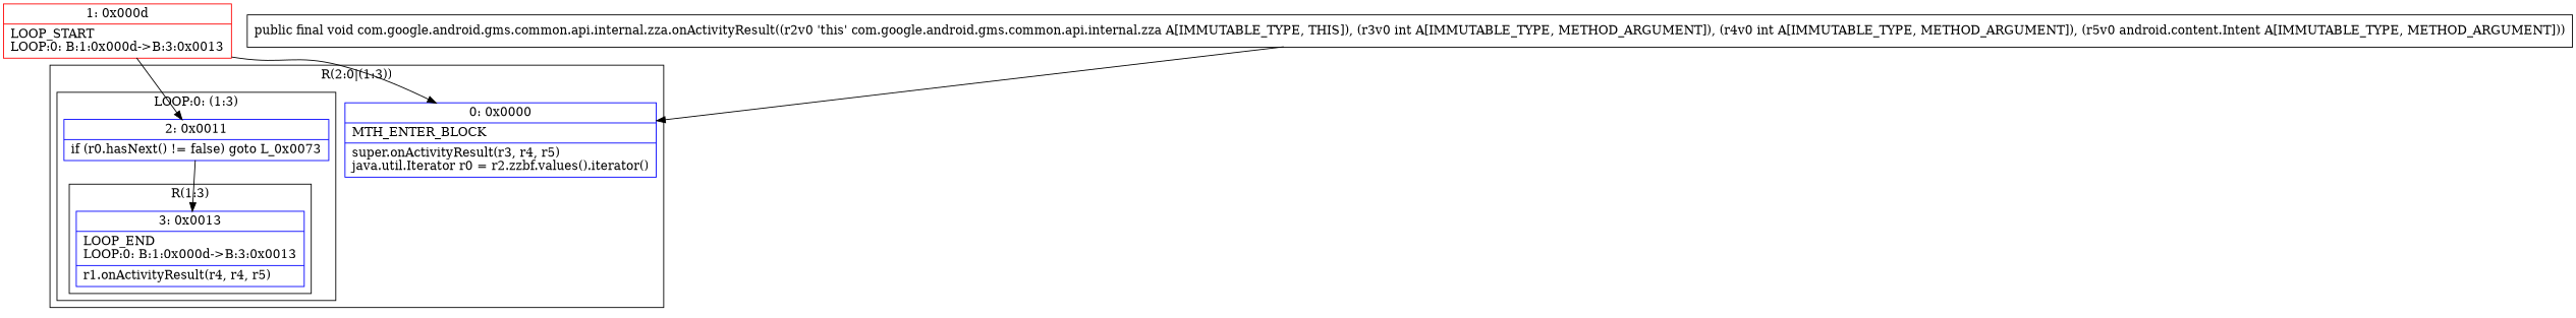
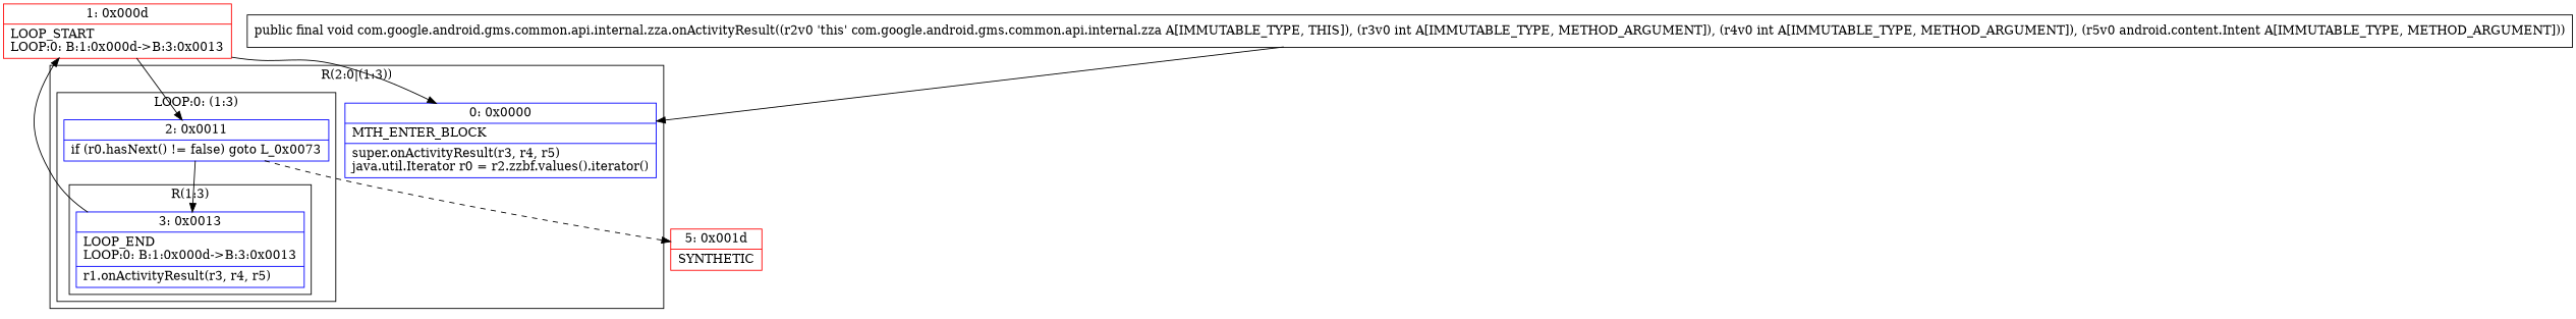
  digraph {
    node [color=blue shape=record]
-   n1 [label="{3\:\ 0x0013|LOOP_END\lLOOP:0: B:1:0x000d\-\>B:3:0x0013\l|r1.onActivityResult(r4, r4, r5)\l}"]
+   n1 [label="{3\:\ 0x0013|LOOP_END\lLOOP:0: B:1:0x000d\-\>B:3:0x0013\l|r1.onActivityResult(r3, r4, r5)\l}"]
    n2 [label="{2\:\ 0x0011|if (r0.hasNext() != false) goto L_0x0073\l}"]
    n3 [label="{0\:\ 0x0000|MTH_ENTER_BLOCK\l|super.onActivityResult(r3, r4, r5)\ljava.util.Iterator r0 = r2.zzbf.values().iterator()\l}"]
    n4 [color=red label="{1\:\ 0x000d|LOOP_START\lLOOP:0: B:1:0x000d\-\>B:3:0x0013\l}"]
+   n5 [color=red label="{5\:\ 0x001d|SYNTHETIC\l}"]
    n6 [label="{public final void com.google.android.gms.common.api.internal.zza.onActivityResult((r2v0 'this' com.google.android.gms.common.api.internal.zza A[IMMUTABLE_TYPE, THIS]), (r3v0 int A[IMMUTABLE_TYPE, METHOD_ARGUMENT]), (r4v0 int A[IMMUTABLE_TYPE, METHOD_ARGUMENT]), (r5v0 android.content.Intent A[IMMUTABLE_TYPE, METHOD_ARGUMENT])) }" color=""]
    subgraph cluster_1 {
      label="R(2:0|(1:3))"
      n3
      subgraph cluster_2 {
        label="LOOP:0: (1:3)"
        n2
        subgraph cluster_3 {
          label="R(1:3)"
          n1
        }
      }
    }
+   n1 -> n4
    n2 -> n1
+   n2 -> n5 [style=dashed]
    n4 -> n2
    n4 -> n3
    n6 -> n3
  }
